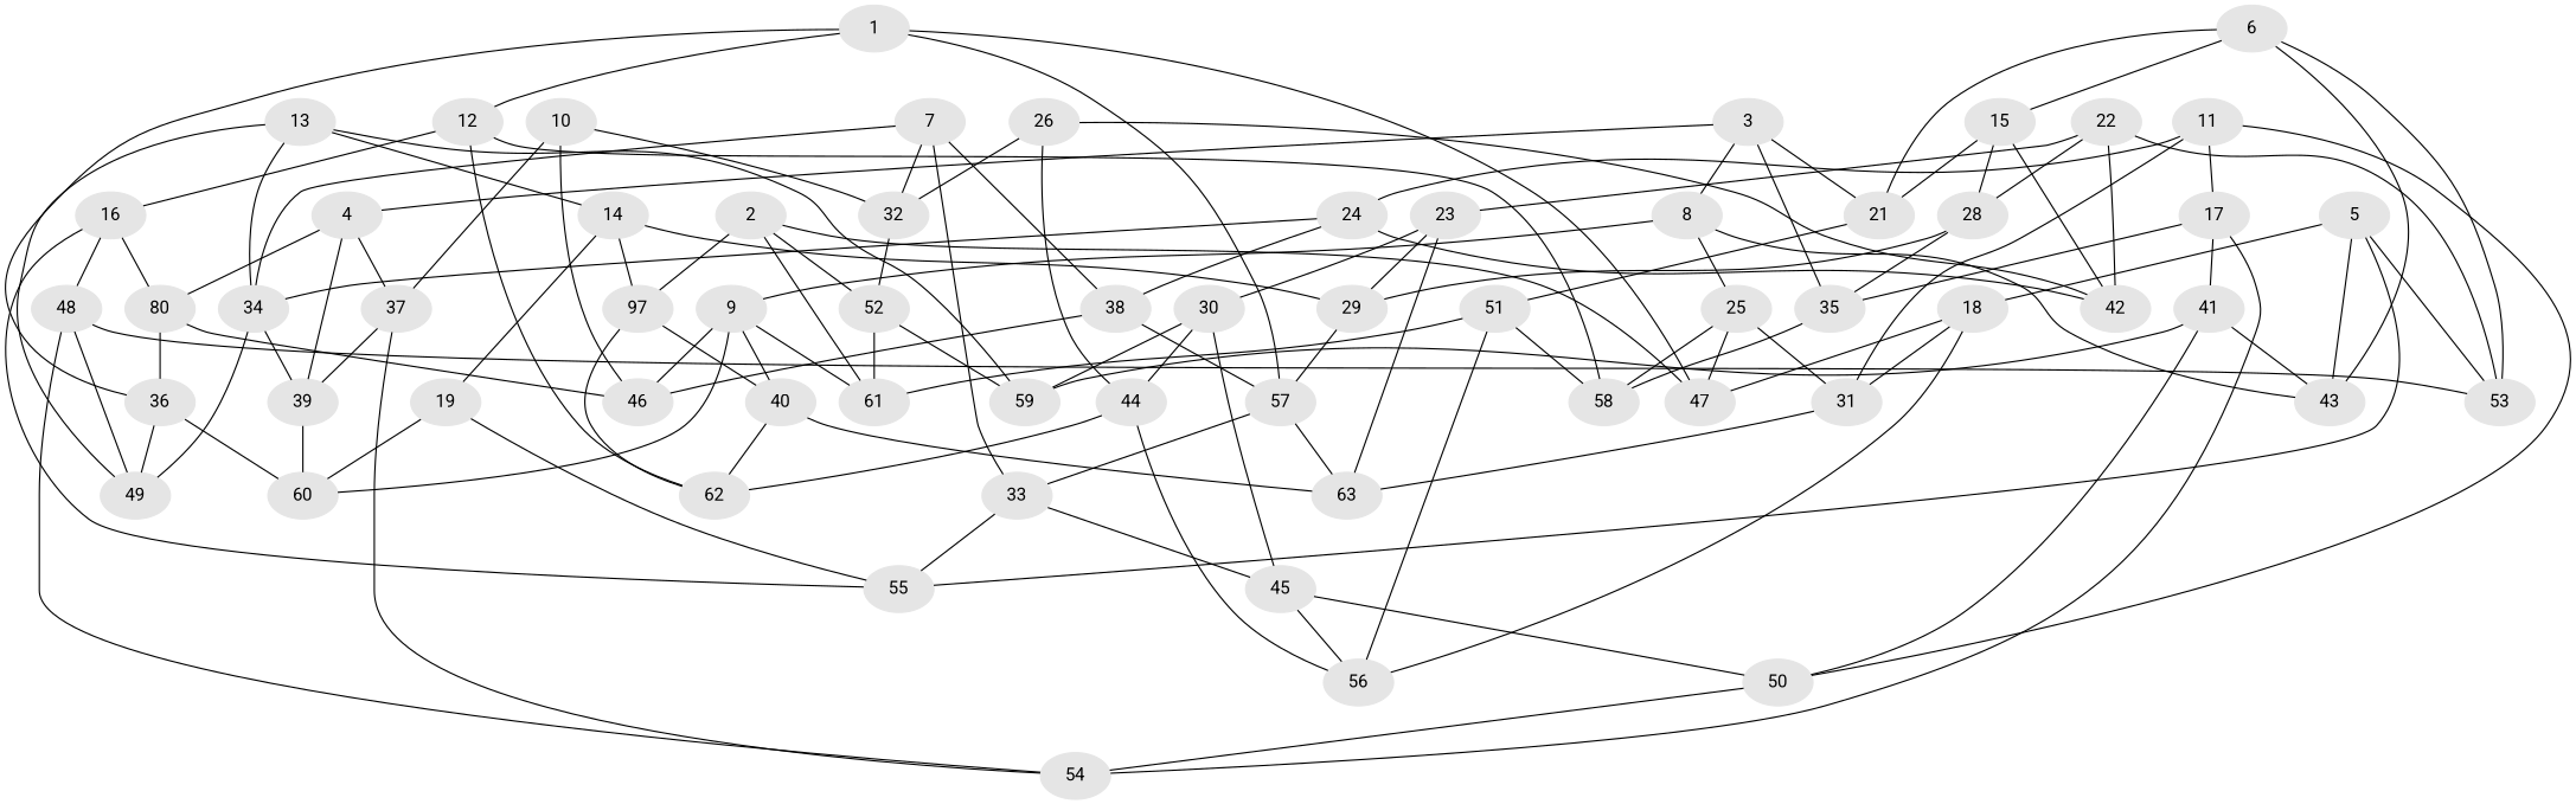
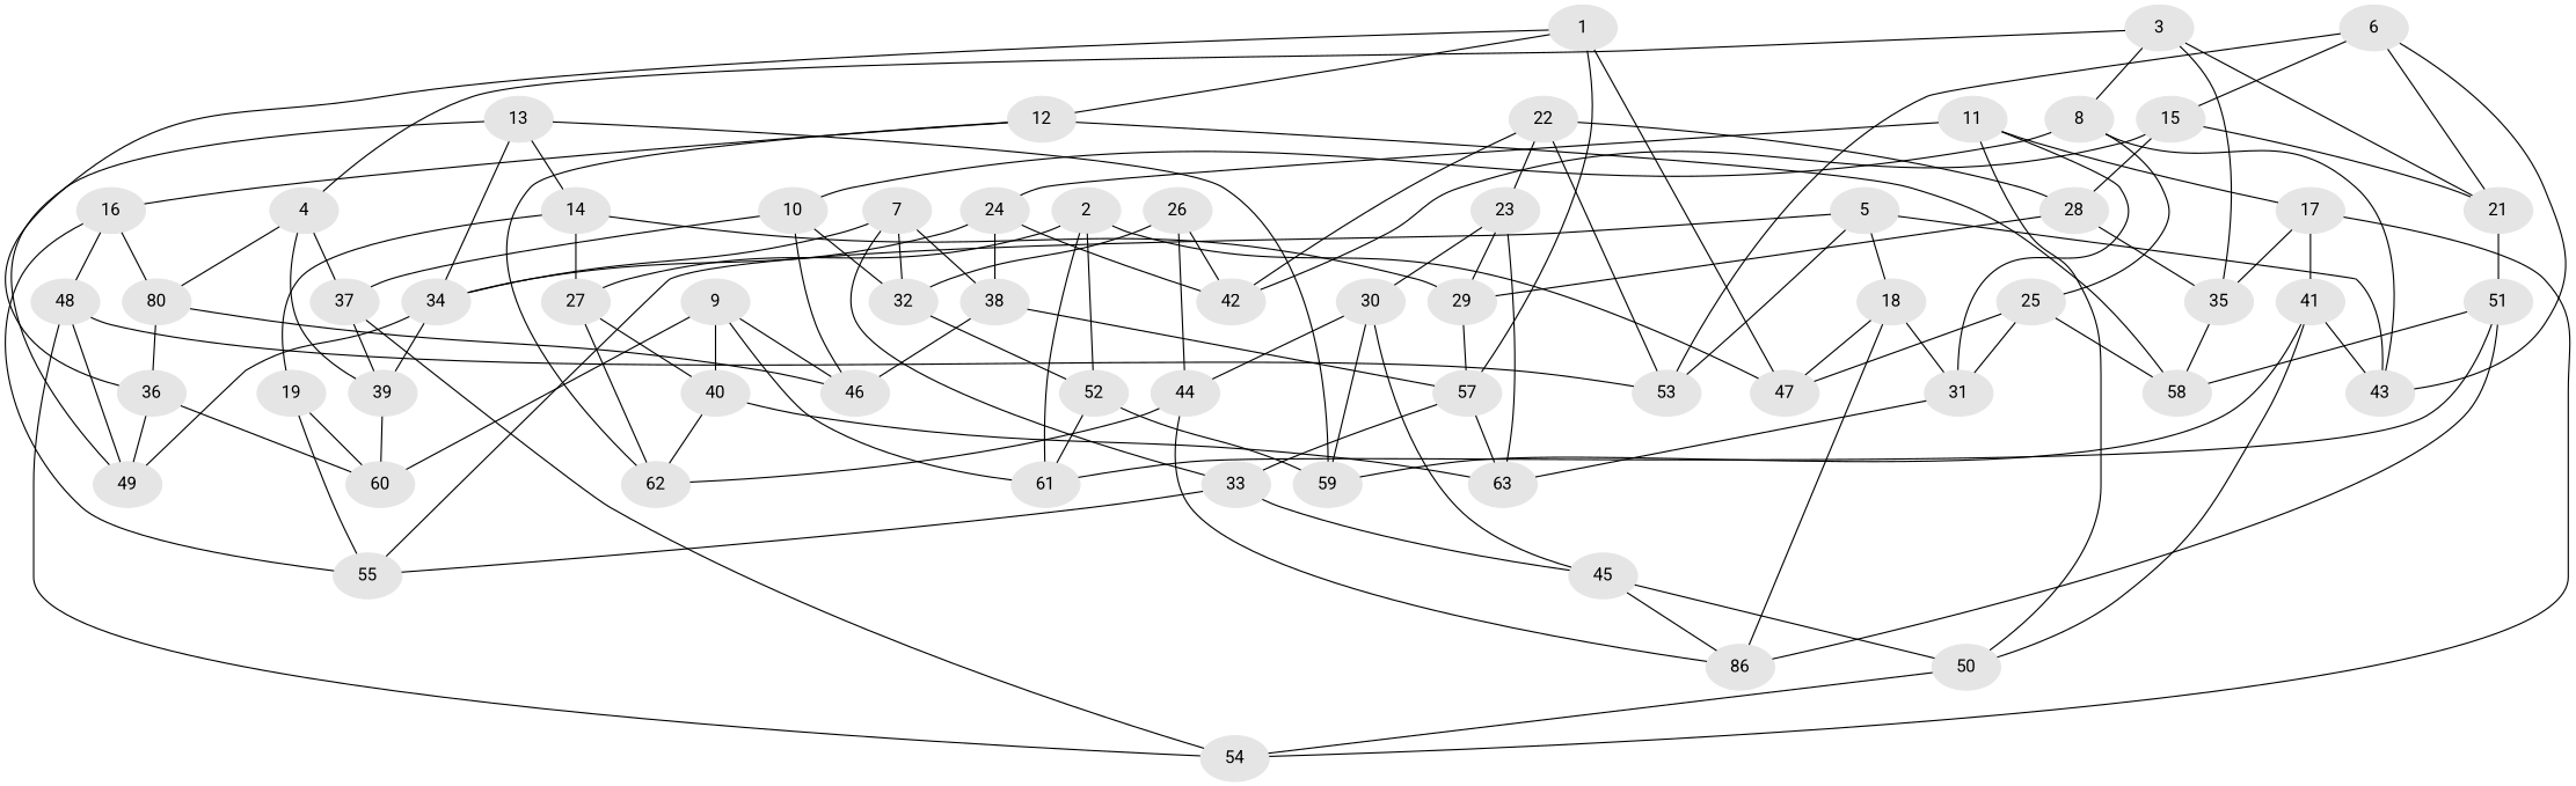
  graph {
    fontname=Roboto
    node [color=gray90 fontname=Roboto style=filled]
    edge [fontname=Roboto]
    1
    12
    36
    47
    57
    16
    58
    62
    60
    49
    33
    63
    2
-   27 [label=97]
+   27
    52
    61
    40
    59
    3
    4
    8
    21
    35
    n24 [label=80]
    37
    39
    43
    10
    25
    51
    46
    54
    5
    18
    53
    55
    31
-   56
+   56 [label=86]
    6
    15
    28
    42
    7
    32
    34
    38
    45
    9
    11
    17
    24
    50
    41
    48
    13
    14
    19
    29
    22
    23
    30
    44
    26
    1 -- 12
    1 -- 36
    1 -- 47
    1 -- 57
    12 -- 16
    12 -- 58
    12 -- 62
    36 -- 60
    36 -- 49
    57 -- 33
    57 -- 63
    16 -- n24
    16 -- 55
    16 -- 48
    33 -- 55
    33 -- 45
    2 -- 47
    2 -- 27
    2 -- 52
    2 -- 61
    27 -- 62
    27 -- 40
    52 -- 61
    52 -- 59
    40 -- 62
    40 -- 63
    3 -- 4
    3 -- 8
    3 -- 21
    3 -- 35
    4 -- n24
    4 -- 37
    4 -- 39
    8 -- 43
-   8 -- 9
+   8 -- 10
    8 -- 25
    21 -- 51
    35 -- 58
    n24 -- 36
    n24 -- 46
    37 -- 39
    37 -- 54
    39 -- 60
    10 -- 37
    10 -- 46
    10 -- 32
    25 -- 47
    25 -- 58
    25 -- 31
    51 -- 58
    51 -- 61
    51 -- 56
    5 -- 43
    5 -- 18
    5 -- 53
    5 -- 55
    18 -- 47
    18 -- 31
    18 -- 56
    31 -- 63
    6 -- 21
    6 -- 43
    6 -- 53
    6 -- 15
    15 -- 21
    15 -- 28
    15 -- 42
    28 -- 35
    28 -- 29
    7 -- 33
    7 -- 32
    7 -- 34
    7 -- 38
    32 -- 52
    34 -- 49
    34 -- 39
    38 -- 57
    38 -- 46
    45 -- 56
    45 -- 50
    9 -- 60
    9 -- 61
    9 -- 40
    9 -- 46
    11 -- 31
    11 -- 17
    11 -- 24
    11 -- 50
    17 -- 35
    17 -- 54
    17 -- 41
    24 -- 42
    24 -- 34
    24 -- 38
    50 -- 54
    41 -- 59
    41 -- 43
    41 -- 50
    48 -- 49
    48 -- 54
    48 -- 53
    13 -- 49
    13 -- 59
    13 -- 34
    13 -- 14
    14 -- 27
    14 -- 19
    14 -- 29
    19 -- 60
    19 -- 55
    29 -- 57
    22 -- 53
    22 -- 28
    22 -- 42
    22 -- 23
    23 -- 63
    23 -- 29
    23 -- 30
    30 -- 59
    30 -- 45
    30 -- 44
    44 -- 62
    44 -- 56
    26 -- 42
    26 -- 32
    26 -- 44
  }
